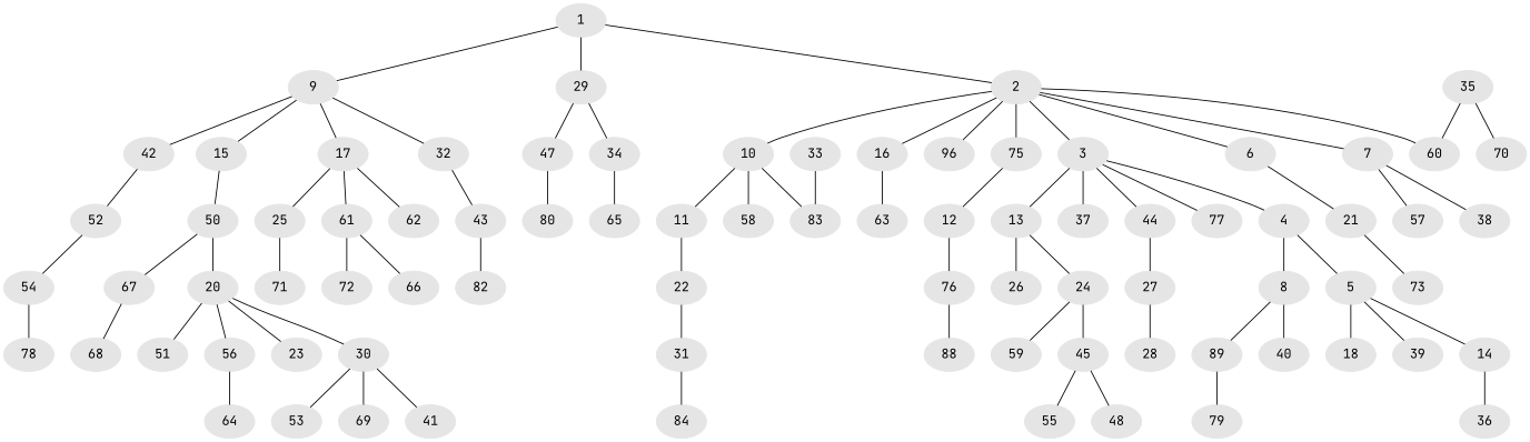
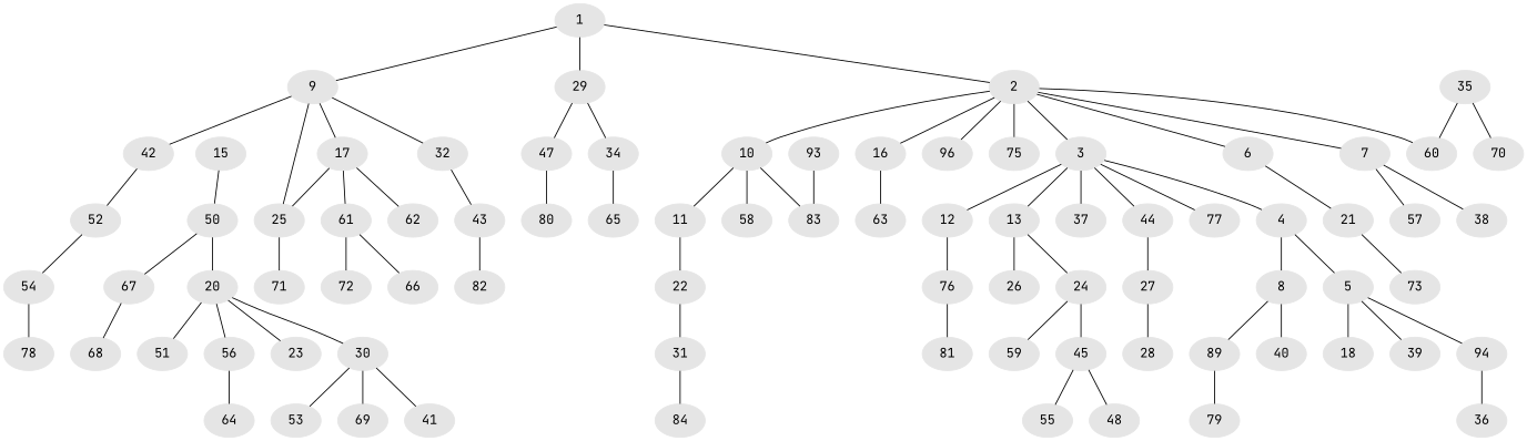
  graph {
    fontname="JetBrains Mono"
    node [color=gray90 fontname="JetBrains Mono" style=filled]
    edge [fontname="JetBrains Mono"]
    1
    2
    9
    29
    3
    6
    7
    10
    16
    n10 [label=96]
    75
    60
    15
    17
    32
    42
    34
    47
    4
    12
    13
    37
    44
    77
    21
    38
    57
    11
    58
    83
    63
    35
    70
    5
    8
    76
    24
    26
    27
    28
-   14
+   14 [label=94]
    18
    39
    40
    n45 [label=89]
    36
    73
    79
    50
    25
    61
    62
    43
    52
    22
-   33
+   33 [label=93]
    31
-   81 [label=88]
+   81
    45
    59
    20
    23
    30
    51
    56
    67
    71
    66
    72
    41
    53
    69
    64
    n74 [label=84]
    48
    55
    65
    82
    80
    54
    68
    78
    1 -- 2
    1 -- 9
    1 -- 29
    2 -- 3
    2 -- 6
    2 -- 7
    2 -- 10
    2 -- 16
    2 -- n10
    2 -- 75
    2 -- 60
-   9 -- 15
+   9 -- 25
    9 -- 17
    9 -- 32
    9 -- 42
    29 -- 34
    29 -- 47
    3 -- 4
-   75 -- 12
+   3 -- 12
    3 -- 13
    3 -- 37
    3 -- 44
    3 -- 77
    6 -- 21
    7 -- 38
    7 -- 57
    10 -- 11
    10 -- 58
    10 -- 83
    16 -- 63
    15 -- 50
    17 -- 25
    17 -- 61
    17 -- 62
    32 -- 43
    42 -- 52
    34 -- 65
    47 -- 80
    4 -- 5
    4 -- 8
    12 -- 76
    13 -- 24
    13 -- 26
    44 -- 27
    21 -- 73
    11 -- 22
    35 -- 60
    35 -- 70
    5 -- 14
    5 -- 18
    5 -- 39
    8 -- 40
    8 -- n45
    76 -- 81
    24 -- 45
    24 -- 59
    27 -- 28
    14 -- 36
    n45 -- 79
    50 -- 20
    50 -- 67
    25 -- 71
    61 -- 66
    61 -- 72
    43 -- 82
    52 -- 54
    22 -- 31
    33 -- 83
    31 -- n74
    45 -- 48
    45 -- 55
    20 -- 23
    20 -- 30
    20 -- 51
    20 -- 56
    30 -- 41
    30 -- 53
    30 -- 69
    56 -- 64
    67 -- 68
    54 -- 78
  }
